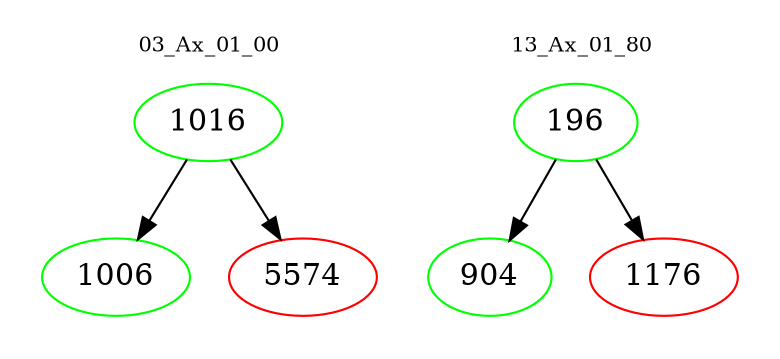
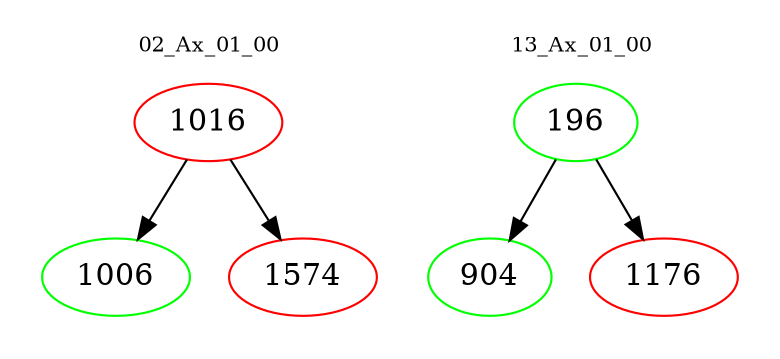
  digraph {
    node [color=green]
    edge [color=black]
-   n1 [label=1016]
+   n1 [color=red label=1016]
    n2 [label=1006]
-   n3 [color=red label=5574]
+   n3 [color=red label=1574]
    n4 [label=196]
    n5 [label=904]
    n6 [color=red label=1176]
    subgraph cluster_1 {
      color=white
      fontsize=10
-     label="03_Ax_01_00"
+     label="02_Ax_01_00"
      n1
      n2
      n3
    }
    subgraph cluster_2 {
      color=white
      fontsize=10
-     label="13_Ax_01_80"
+     label="13_Ax_01_00"
      n4
      n5
      n6
    }
    n1 -> n2
    n1 -> n3
    n4 -> n5
    n4 -> n6
  }
